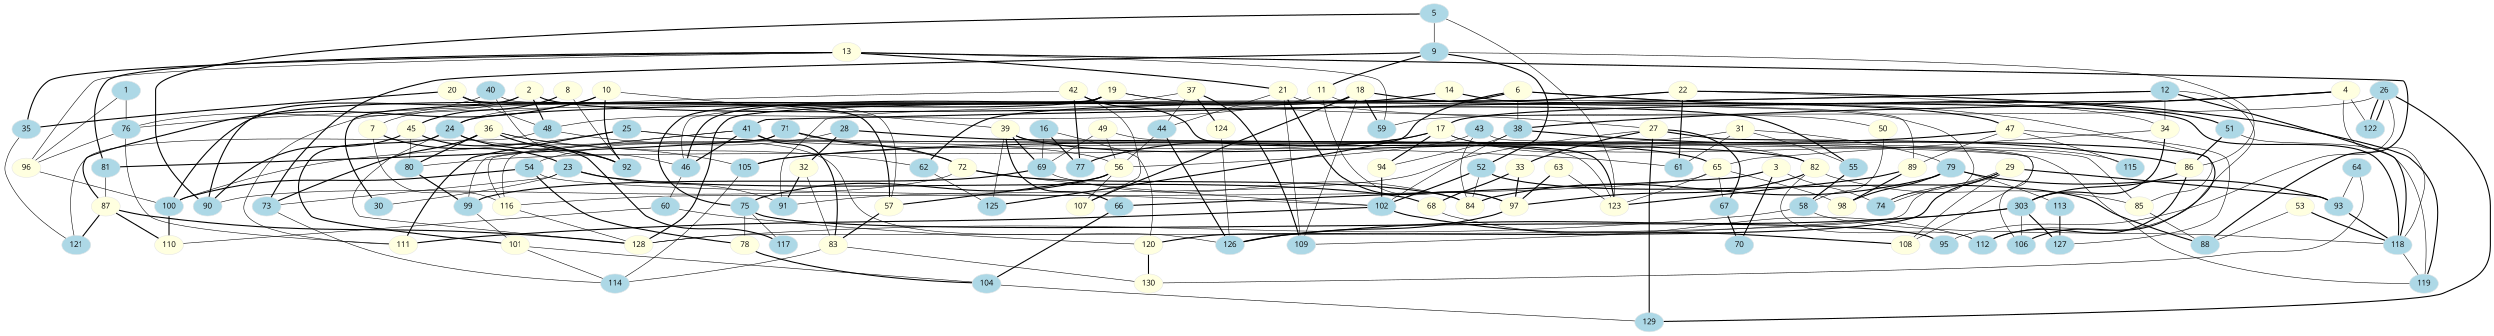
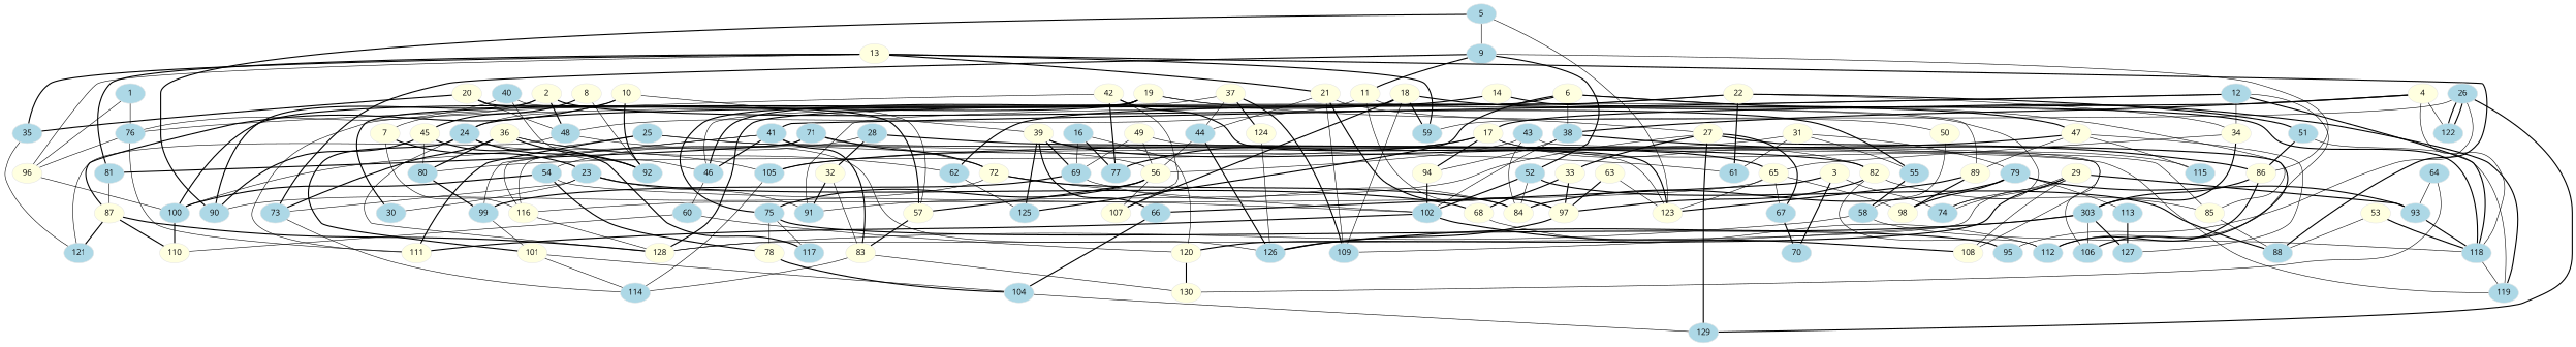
  graph {
    fontname="Open Sans"
    node [color=gray90 fillcolor=lightblue fontname="Open Sans" style=filled]
    edge [fontname="Open Sans" style=solid]
    1
    76
    96 [fillcolor=lightyellow]
    111 [fillcolor=lightyellow]
    100
    2 [fillcolor=lightyellow]
    7 [fillcolor=lightyellow]
    48
    55
    90
    23
    116 [fillcolor=lightyellow]
    121
    72 [fillcolor=lightyellow]
    58
    3 [fillcolor=lightyellow]
    66
    70
    74
    104
    4 [fillcolor=lightyellow]
    17 [fillcolor=lightyellow]
    38
    118
    122
    77
    80
    82 [fillcolor=lightyellow]
    94 [fillcolor=lightyellow]
    115
    86 [fillcolor=lightyellow]
    102
    119
    5
    9
    123 [fillcolor=lightyellow]
    11 [fillcolor=lightyellow]
    52
    73
    6 [fillcolor=lightyellow]
    85 [fillcolor=lightyellow]
    125
    128 [fillcolor=lightyellow]
    88
    30
    91
    68 [fillcolor=lightyellow]
    8 [fillcolor=lightyellow]
    45 [fillcolor=lightyellow]
    92
    117
    89 [fillcolor=lightyellow]
    97 [fillcolor=lightyellow]
    84 [fillcolor=lightyellow]
    114
    112
    n57 [label=303]
    10 [fillcolor=lightyellow]
    24
    39 [fillcolor=lightyellow]
    87 [fillcolor=lightyellow]
    101 [fillcolor=lightyellow]
    126
    69
    65 [fillcolor=lightyellow]
    110 [fillcolor=lightyellow]
    98 [fillcolor=lightyellow]
    12
    34 [fillcolor=lightyellow]
    41
    46
    106
    83 [fillcolor=lightyellow]
    99
    13 [fillcolor=lightyellow]
    21 [fillcolor=lightyellow]
    35
    59
    81
    109
    44
    50 [fillcolor=lightyellow]
    14 [fillcolor=lightyellow]
    63 [fillcolor=lightyellow]
    16
    120 [fillcolor=lightyellow]
    130 [fillcolor=lightyellow]
    18 [fillcolor=lightyellow]
    47 [fillcolor=lightyellow]
    107 [fillcolor=lightyellow]
    60
    105
    127
    19 [fillcolor=lightyellow]
    27 [fillcolor=lightyellow]
    75
    129
    33 [fillcolor=lightyellow]
    67
    95
    78 [fillcolor=lightyellow]
    20 [fillcolor=lightyellow]
    57 [fillcolor=lightyellow]
    56 [fillcolor=lightyellow]
    22 [fillcolor=lightyellow]
    51
    61
    62
    25
    26
    28
    32 [fillcolor=lightyellow]
    54
    29 [fillcolor=lightyellow]
    93
    108 [fillcolor=lightyellow]
    31 [fillcolor=lightyellow]
    79
    113
    36 [fillcolor=lightyellow]
    37 [fillcolor=lightyellow]
    124 [fillcolor=lightyellow]
    40
    42 [fillcolor=lightyellow]
    43
    49 [fillcolor=lightyellow]
    53 [fillcolor=lightyellow]
    64
    71
    1 -- 76
    1 -- 96
    76 -- 96
    76 -- 111
    96 -- 100
    100 -- 110 [style=bold]
    2 -- 7
    2 -- 48 [style=bold]
    2 -- 55 [style=bold]
    2 -- 90 [style=bold]
    7 -- 23 [style=bold]
    7 -- 116
    48 -- 121
    48 -- 72
    55 -- 58 [style=bold]
    23 -- 73
    23 -- 30
    23 -- 91
    23 -- 68 [style=bold]
    116 -- 128
    72 -- 90
    72 -- 102
    72 -- 84 [style=bold]
    58 -- 118
    58 -- 128
    3 -- 66 [style=bold]
    3 -- 70 [style=bold]
    3 -- 74
    66 -- 104 [style=bold]
    104 -- 129
    4 -- 17 [style=bold]
    4 -- 38 [style=bold]
    4 -- 118
    4 -- 122
    17 -- 77 [style=bold]
    17 -- 80
    17 -- 82
    17 -- 94 [style=bold]
    17 -- 115
    38 -- 94
    38 -- 86 [style=bold]
    38 -- 102
    118 -- 119
    80 -- 99 [style=bold]
    82 -- 85
    82 -- 97 [style=bold]
    82 -- 112
    94 -- 102 [style=bold]
    86 -- 112 [style=bold]
    86 -- n57 [style=bold]
    102 -- 111 [style=bold]
    102 -- 108 [style=bold]
    5 -- 90 [style=bold]
    5 -- 9
    5 -- 123
    9 -- 86
    9 -- 11 [style=bold]
    9 -- 52 [style=bold]
    9 -- 73 [style=bold]
    11 -- 48
    11 -- 89
    11 -- 97
    52 -- 102 [style=bold]
    52 -- 88 [style=bold]
    52 -- 84
    73 -- 114
    6 -- 38
    6 -- 119 [style=bold]
    6 -- 85
    6 -- 125 [style=bold]
    6 -- 128 [style=bold]
    85 -- 88
    68 -- 112
    8 -- 45 [style=bold]
    8 -- 92
    45 -- 90 [style=bold]
    45 -- 80
    45 -- 117 [style=bold]
    89 -- 123 [style=bold]
    89 -- 98 [style=bold]
    97 -- 126 [style=bold]
    n57 -- 126 [style=bold]
    n57 -- 106
    n57 -- 109
    n57 -- 127 [style=bold]
    10 -- 92 [style=bold]
    10 -- 24
    10 -- 39
    10 -- 87 [style=bold]
    24 -- 128
    24 -- 92 [style=bold]
    24 -- 101 [style=bold]
    24 -- 126
    39 -- 66 [style=bold]
    39 -- 123
-   39 -- 125
+   39 -- 125 [style=bold]
    39 -- 69 [style=bold]
    39 -- 65 [style=bold]
    87 -- 121 [style=bold]
    87 -- 128 [style=bold]
    87 -- 110 [style=bold]
    101 -- 104
    101 -- 114
    69 -- 84
    69 -- 99 [style=bold]
    65 -- 116
    65 -- 123
    65 -- 98
    65 -- 67
    12 -- 111
    12 -- 118 [style=bold]
    12 -- 112
    12 -- 34
    12 -- 41 [style=bold]
    34 -- n57 [style=bold]
    34 -- 65
    41 -- 116
    41 -- 46 [style=bold]
    41 -- 106
    41 -- 83 [style=bold]
    41 -- 99
    46 -- 60
    83 -- 114
    83 -- 130
    99 -- 101
    13 -- 96
    13 -- 88 [style=bold]
    13 -- 21 [style=bold]
    13 -- 35 [style=bold]
-   13 -- 59
+   13 -- 59 [style=bold]
    13 -- 81 [style=bold]
    21 -- 97 [style=bold]
    21 -- 109
    21 -- 44
    21 -- 50
    35 -- 121
    81 -- 87
    44 -- 126 [style=bold]
    44 -- 56
    50 -- 58
    14 -- 118 [style=bold]
    14 -- 24 [style=bold]
    63 -- 123
    63 -- 97 [style=bold]
    16 -- 77 [style=bold]
    16 -- 69
    16 -- 120
    120 -- 130 [style=bold]
    18 -- 46 [style=bold]
    18 -- 59 [style=bold]
    18 -- 109
    18 -- 47 [style=bold]
    18 -- 107 [style=bold]
    47 -- 115
    47 -- 89
    47 -- 105 [style=bold]
    47 -- 127
    60 -- 110
    60 -- 120
    105 -- 114
    19 -- 100 [style=bold]
    19 -- 74
    19 -- 30 [style=bold]
    19 -- 27
    19 -- 75 [style=bold]
    27 -- 91
    27 -- 106 [style=bold]
    27 -- 129 [style=bold]
    27 -- 33 [style=bold]
    27 -- 67 [style=bold]
    75 -- 117
    75 -- 95 [style=bold]
    75 -- 78
    33 -- 68 [style=bold]
    33 -- 97 [style=bold]
    67 -- 70 [style=bold]
    78 -- 104 [style=bold]
    20 -- 48
    20 -- 35 [style=bold]
    20 -- 57 [style=bold]
    57 -- 83 [style=bold]
    56 -- 107
    56 -- 75 [style=bold]
    56 -- 57 [style=bold]
    22 -- 91
    22 -- 34
    22 -- 51 [style=bold]
    22 -- 61 [style=bold]
    22 -- 62 [style=bold]
    51 -- 86 [style=bold]
    51 -- 119
    62 -- 125
    25 -- 111 [style=bold]
    25 -- 100
    25 -- 56
    25 -- 61
    26 -- 122 [style=bold]
    26 -- 122 [style=bold]
    26 -- 59
    26 -- 129 [style=bold]
    26 -- 95
    28 -- 82 [style=bold]
    28 -- 32 [style=bold]
    28 -- 54
    32 -- 91 [style=bold]
    32 -- 83
    54 -- 100 [style=bold]
    54 -- 102
    54 -- 78 [style=bold]
    29 -- 74
    29 -- 74
    29 -- 128
    29 -- 120 [style=bold]
    29 -- 93 [style=bold]
    29 -- 108
    93 -- 118 [style=bold]
    31 -- 55
    31 -- 105
    31 -- 61
    31 -- 79
    79 -- 84 [style=bold]
    79 -- 98 [style=bold]
    79 -- 93 [style=bold]
    79 -- 113
    113 -- 127 [style=bold]
    36 -- 80 [style=bold]
    36 -- 73 [style=bold]
    36 -- 92 [style=bold]
    36 -- 105
    36 -- 62
    37 -- 46
    37 -- 109 [style=bold]
    37 -- 44
    37 -- 124 [style=bold]
    124 -- 126
    40 -- 76
    40 -- 46
    40 -- 57
    42 -- 76
    42 -- 77 [style=bold]
    42 -- 123 [style=bold]
    42 -- 107
    43 -- 84
    43 -- 56
    43 -- 108
    49 -- 85
    49 -- 69
    49 -- 56
    53 -- 118 [style=bold]
    53 -- 88
    64 -- 130
    64 -- 93
    71 -- 116
    71 -- 72 [style=bold]
    71 -- 119
    71 -- 81 [style=bold]
  }
